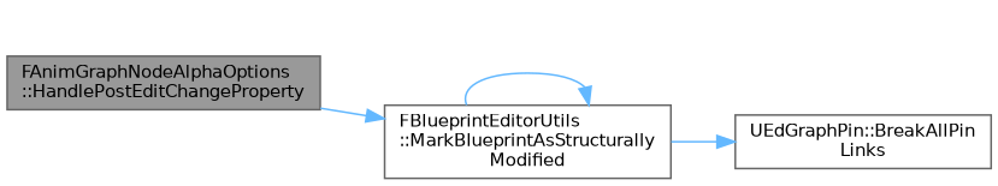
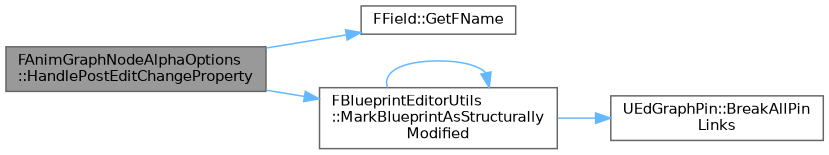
  digraph {
    rankdir=LR
    node [color=grey40 fillcolor=white fontname=Helvetica fontsize=10 shape=box style=filled]
    edge [color=steelblue1 fontname=Helvetica fontsize=10 labelfontname=Helvetica labelfontsize=10 style=solid]
    n1 [color=gray40 fillcolor=grey60 fontcolor=black height=0.2 label="FAnimGraphNodeAlphaOptions\l::HandlePostEditChangeProperty" width=0.4]
+   n2 [height=0.2 label="FField::GetFName" width=0.4]
    n3 [height=0.2 label="FBlueprintEditorUtils\l::MarkBlueprintAsStructurally\lModified" width=0.4]
    n4 [height=0.2 label="UEdGraphPin::BreakAllPin\lLinks" width=0.4]
+   n1 -> n2
    n1 -> n3
    n3 -> n3
    n3 -> n4
  }
